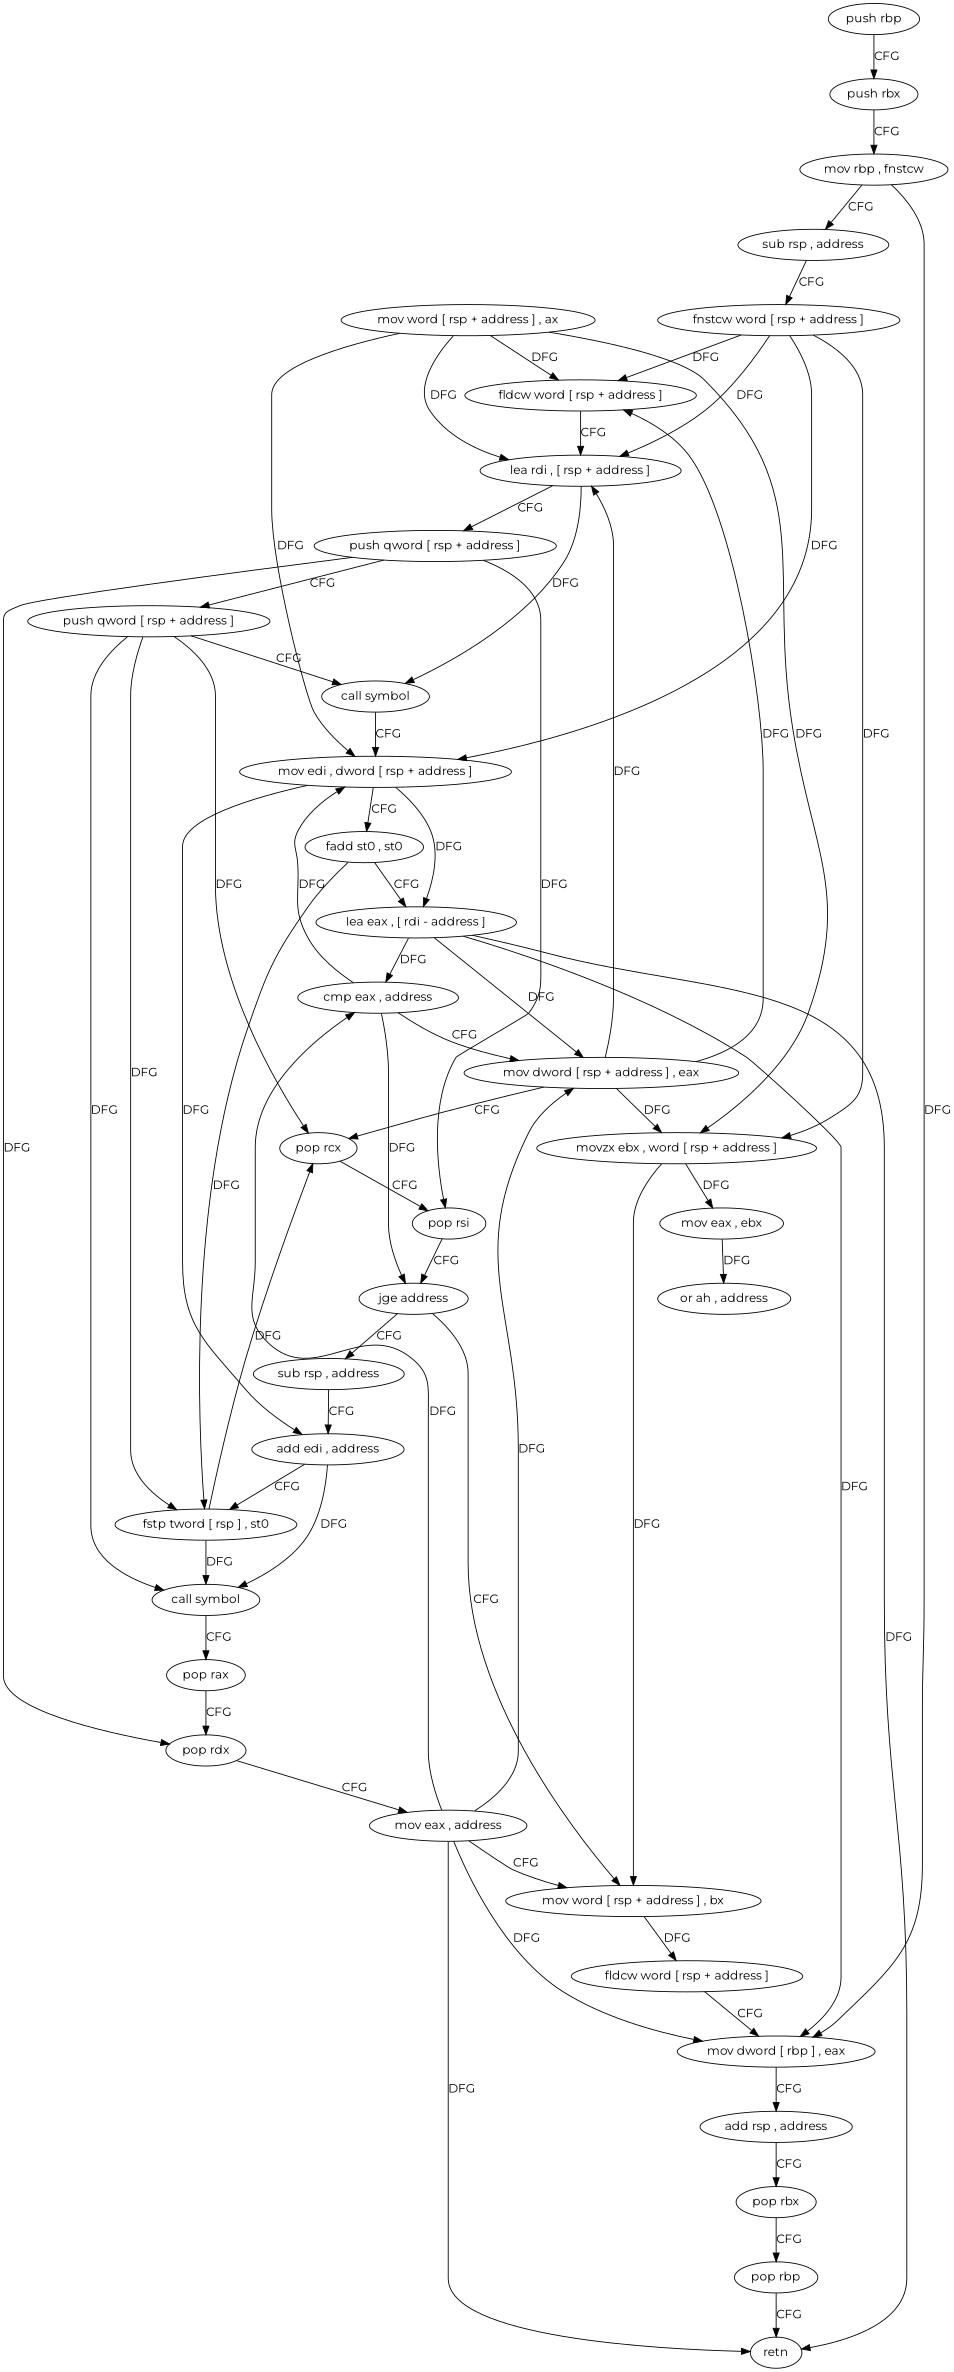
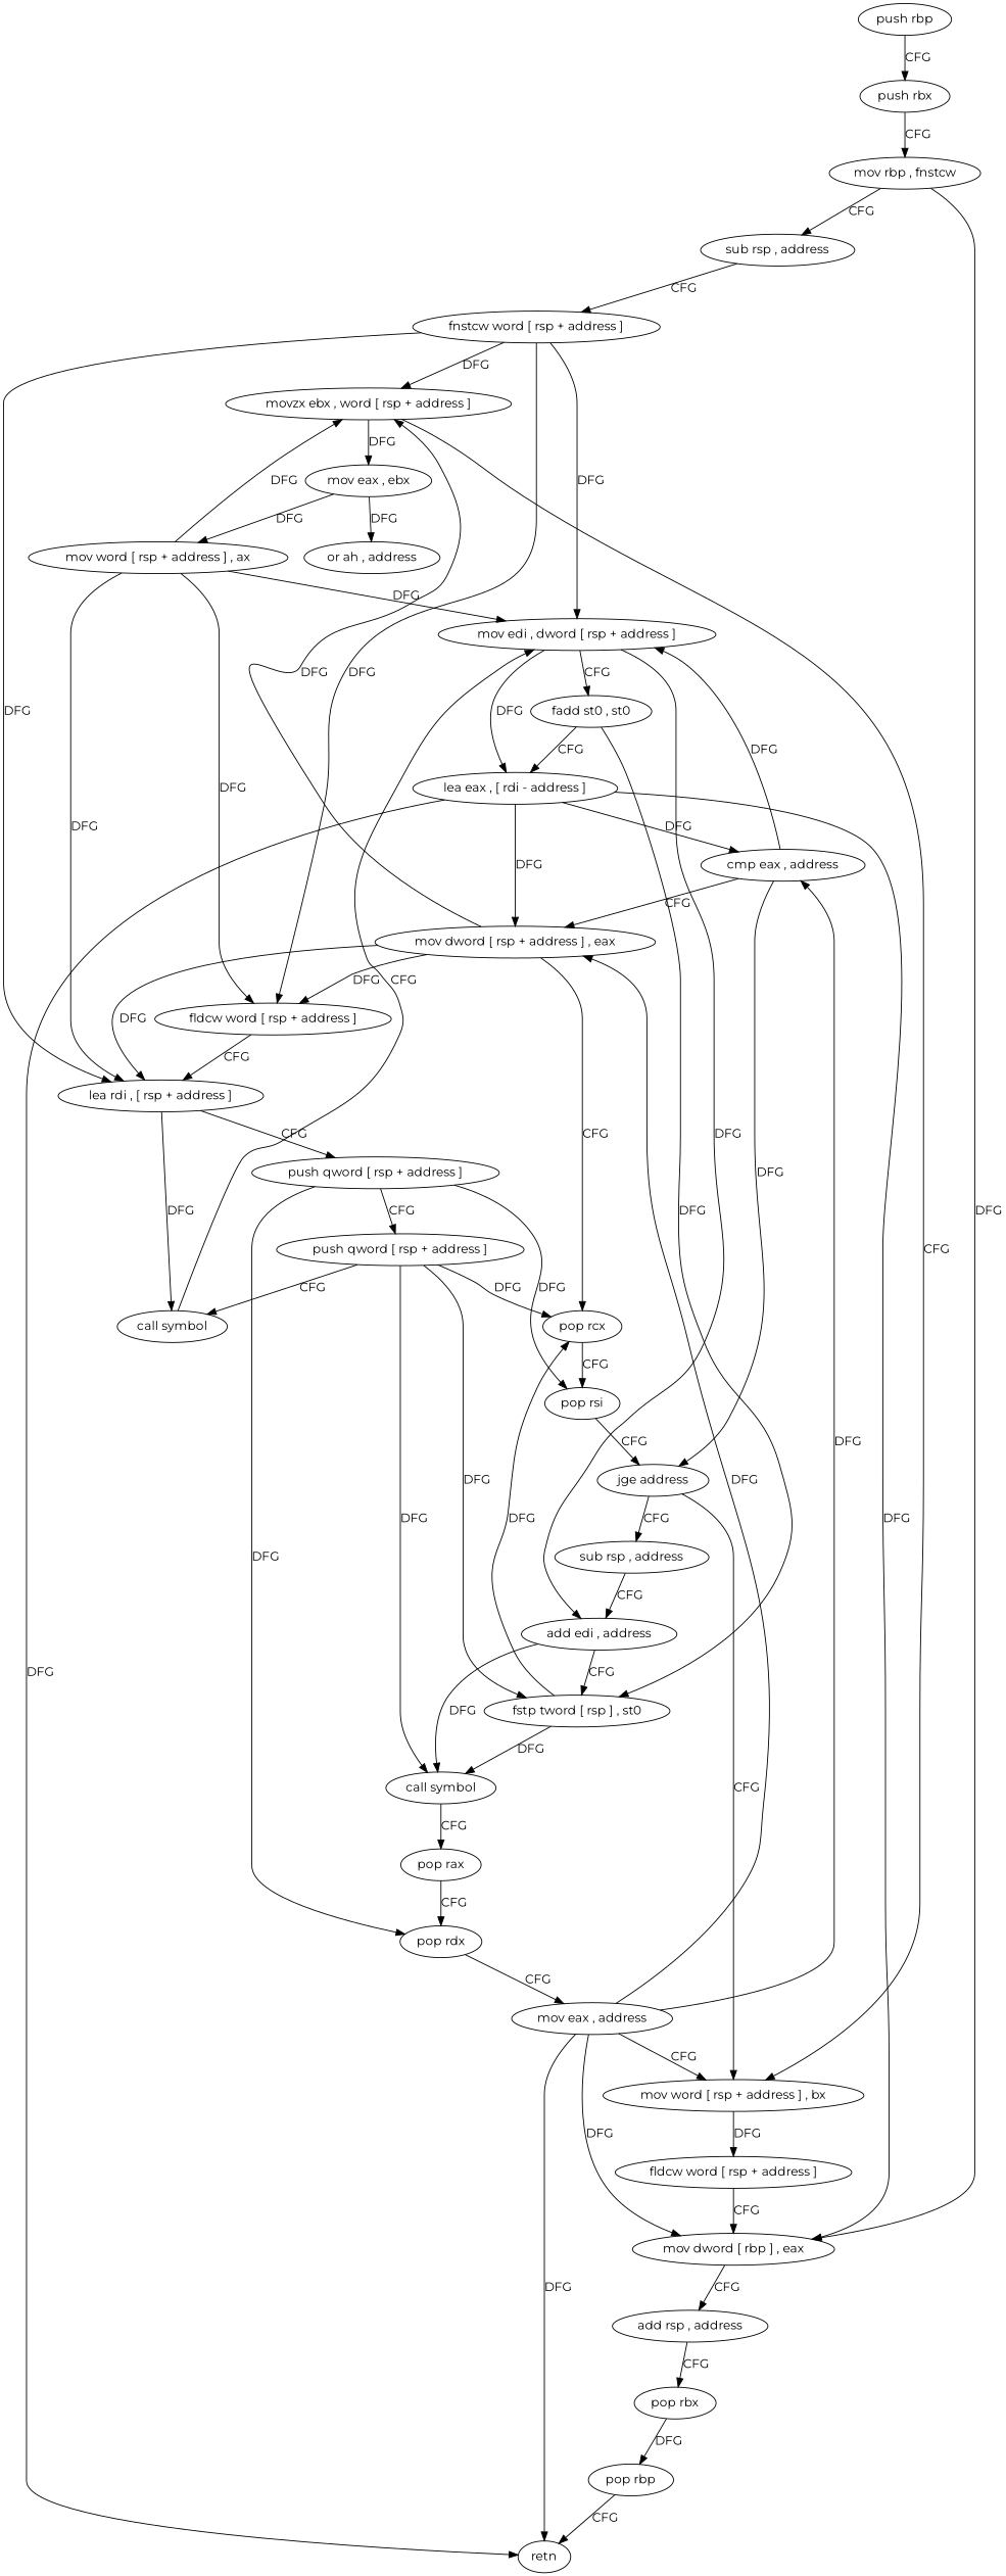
  digraph {
    fontname=Montserrat
    node [fontname=Montserrat]
    edge [fontname=Montserrat]
    n1 [label="push rbp"]
    n2 [label="push rbx"]
    n3 [label="mov rbp , fnstcw"]
    n4 [label="sub rsp , address"]
    n5 [label="mov dword [ rbp ] , eax"]
    n6 [label="fnstcw word [ rsp + address ]"]
    n7 [label="add rsp , address"]
    n8 [label="movzx ebx , word [ rsp + address ]"]
    n9 [label="fldcw word [ rsp + address ]"]
    n10 [label="lea rdi , [ rsp + address ]"]
    n11 [label="mov edi , dword [ rsp + address ]"]
    n12 [label="mov eax , ebx"]
    n13 [label="mov word [ rsp + address ] , bx"]
    n14 [label="push qword [ rsp + address ]"]
    n15 [label="call symbol"]
    n16 [label="fadd st0 , st0"]
    n17 [label="lea eax , [ rdi - address ]"]
    n18 [label="add edi , address"]
    n19 [label="or ah , address"]
    n20 [label="mov word [ rsp + address ] , ax"]
    n21 [label="fldcw word [ rsp + address ]"]
    n22 [label="push qword [ rsp + address ]"]
    n23 [label="pop rsi"]
    n24 [label="pop rdx"]
    n25 [label="pop rcx"]
    n26 [label="fstp tword [ rsp ] , st0"]
    n27 [label="call symbol"]
    n28 [label="jge address"]
    n29 [label="mov eax , address"]
    n30 [label="pop rax"]
    n31 [label="cmp eax , address"]
    n32 [label="mov dword [ rsp + address ] , eax"]
    n33 [label=retn]
    n34 [label="sub rsp , address"]
    n35 [label="pop rbx"]
    n36 [label="pop rbp"]
    n1 -> n2 [label=CFG]
    n2 -> n3 [label=CFG]
    n3 -> n4 [label=CFG]
    n3 -> n5 [label=DFG]
    n4 -> n6 [label=CFG]
    n5 -> n7 [label=CFG]
    n6 -> n8 [label=DFG]
    n6 -> n9 [label=DFG]
    n6 -> n10 [label=DFG]
    n6 -> n11 [label=DFG]
    n7 -> n35 [label=CFG]
    n8 -> n12 [label=DFG]
-   n8 -> n13 [label=DFG]
+   n8 -> n13 [label=CFG]
    n9 -> n10 [label=CFG]
    n10 -> n14 [label=CFG]
    n10 -> n15 [label=DFG]
    n11 -> n16 [label=CFG]
    n11 -> n17 [label=DFG]
    n11 -> n18 [label=DFG]
    n12 -> n19 [label=DFG]
+   n12 -> n20 [label=DFG]
    n13 -> n21 [label=DFG]
    n14 -> n22 [label=CFG]
    n14 -> n23 [label=DFG]
    n14 -> n24 [label=DFG]
    n15 -> n11 [label=CFG]
    n16 -> n17 [label=CFG]
    n16 -> n26 [label=DFG]
    n17 -> n5 [label=DFG]
    n17 -> n31 [label=DFG]
    n17 -> n32 [label=DFG]
    n17 -> n33 [label=DFG]
    n18 -> n26 [label=CFG]
    n18 -> n27 [label=DFG]
    n20 -> n8 [label=DFG]
    n20 -> n9 [label=DFG]
    n20 -> n10 [label=DFG]
    n20 -> n11 [label=DFG]
    n21 -> n5 [label=CFG]
    n22 -> n15 [label=CFG]
    n22 -> n25 [label=DFG]
    n22 -> n26 [label=DFG]
    n22 -> n27 [label=DFG]
    n23 -> n28 [label=CFG]
    n24 -> n29 [label=CFG]
    n25 -> n23 [label=CFG]
    n26 -> n25 [label=DFG]
    n26 -> n27 [label=DFG]
    n27 -> n30 [label=CFG]
    n28 -> n13 [label=CFG]
    n28 -> n34 [label=CFG]
    n29 -> n5 [label=DFG]
    n29 -> n13 [label=CFG]
    n29 -> n31 [label=DFG]
    n29 -> n32 [label=DFG]
    n29 -> n33 [label=DFG]
    n30 -> n24 [label=CFG]
    n31 -> n11 [label=DFG]
    n31 -> n28 [label=DFG]
    n31 -> n32 [label=CFG]
    n32 -> n8 [label=DFG]
    n32 -> n9 [label=DFG]
    n32 -> n10 [label=DFG]
    n32 -> n25 [label=CFG]
    n34 -> n18 [label=CFG]
-   n35 -> n36 [label=CFG]
+   n35 -> n36 [label=DFG]
    n36 -> n33 [label=CFG]
  }
